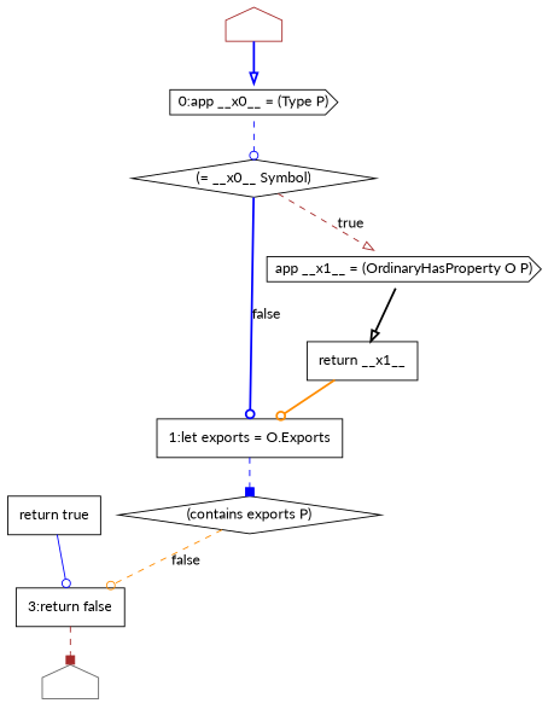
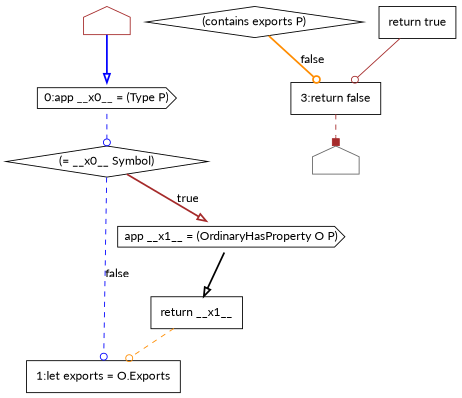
  digraph {
    fontname=Lato
    node [color=black fillcolor=white fontname=Lato shape=none style=filled]
    edge [arrowhead=odot color=blue fontname=Lato style=dashed]
    n1 [label=<<font color="black">     <table border="0" cellborder="1" cellspacing="0" cellpadding="10">       <tr><td align="left">1:let exports = O.Exports</td></tr>     </table>   </font>> margin=0]
    n2 [label=<<font color="black">(contains exports P)</font>> shape=diamond]
    n3 [label=<<font color="black">     <table border="0" cellborder="1" cellspacing="0" cellpadding="10">       <tr><td align="left">3:return false</td></tr>     </table>   </font>> margin=0]
    n4 [label=<<font color="black">0:app __x0__ = (Type P)</font>> shape=cds]
    n5 [label=<<font color="black">(= __x0__ Symbol)</font>> shape=diamond]
    n6 [label=<<font color="black">app __x1__ = (OrdinaryHasProperty O P)</font>> shape=cds]
    n7 [label=<<font color="black">     <table border="0" cellborder="1" cellspacing="0" cellpadding="10">       <tr><td align="left">return true</td></tr>     </table>   </font>> margin=0]
    n8 [color=gray40 label=" " shape=house]
    n9 [label=<<font color="black">     <table border="0" cellborder="1" cellspacing="0" cellpadding="10">       <tr><td align="left">return __x1__</td></tr>     </table>   </font>> margin=0]
    n10 [color=brown label=" " shape=house]
-   n1 -> n2 [arrowhead=box]
-   n2 -> n3 [color=darkorange label=<<font color="black">false</font>>]
+   n2 -> n3 [color=darkorange label=<<font color="black">false</font>> style=bold]
    n3 -> n8 [arrowhead=box color=brown]
    n4 -> n5
-   n5 -> n1 [label=<<font color="black">false</font>> style=bold]
-   n5 -> n6 [arrowhead=onormal color=brown label=<<font color="black">true</font>>]
+   n5 -> n1 [label=<<font color="black">false</font>>]
+   n5 -> n6 [arrowhead=onormal color=brown label=<<font color="black">true</font>> style=bold]
    n6 -> n9 [arrowhead=onormal color=black style=bold]
-   n7 -> n3 [style=solid]
-   n9 -> n1 [color=darkorange style=bold]
+   n7 -> n3 [color=brown style=solid]
+   n9 -> n1 [color=darkorange]
    n10 -> n4 [arrowhead=onormal style=bold]
  }
